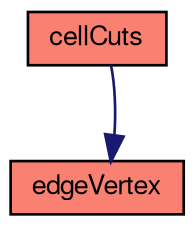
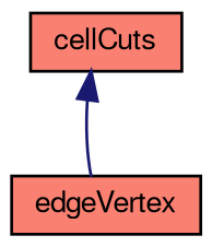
  digraph {
    node [color=black fillcolor=salmon fontname=FreeSans fontsize=10 shape=record style=filled]
    n1 [fontcolor=black height=0.2 label=cellCuts width=0.4]
    n2 [height=0.2 label=edgeVertex width=0.4]
-   n2 -> n1 [color=midnightblue dir=back fontname=FreeSans fontsize=10 labelfontname=FreeSans labelfontsize=10 style=solid]
+   n1 -> n2 [color=midnightblue dir=back fontname=FreeSans fontsize=10 labelfontname=FreeSans labelfontsize=10 style=solid]
  }
